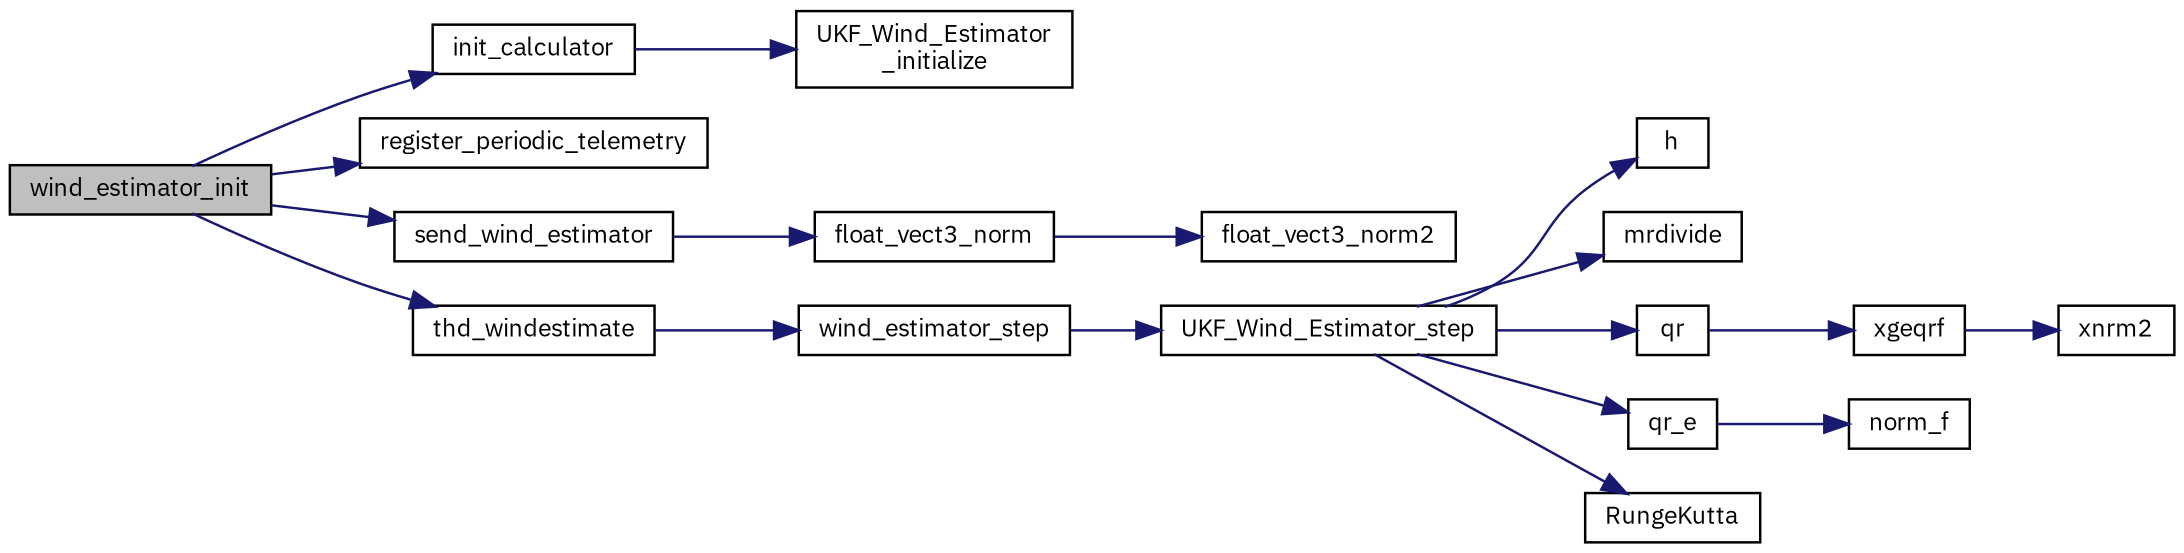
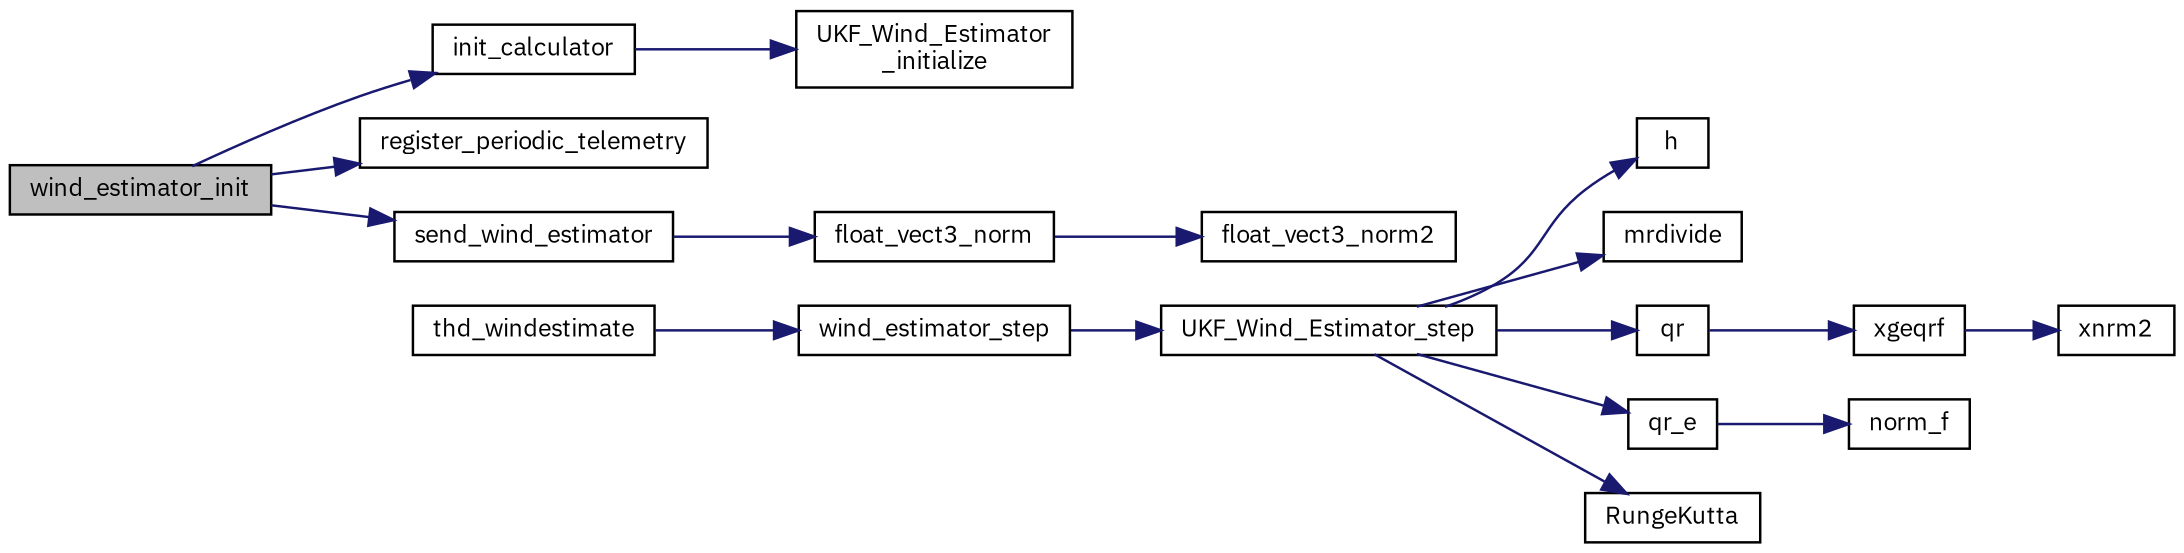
  digraph {
    fontname="IBM Plex Sans"
    rankdir=LR
    node [color=black fillcolor=white fontname="IBM Plex Sans" fontsize=10 shape=record style=filled]
    edge [color=midnightblue fontname="IBM Plex Sans" fontsize=10 labelfontname=FreeSans labelfontsize=10 style=solid]
    n1 [fillcolor=grey75 fontcolor=black height=0.2 label=wind_estimator_init width=0.4]
    n2 [height=0.2 label=init_calculator width=0.4]
    n3 [height=0.2 label=register_periodic_telemetry width=0.4]
    n4 [height=0.2 label=send_wind_estimator width=0.4]
    n5 [height=0.2 label=thd_windestimate width=0.4]
    n6 [height=0.2 label="UKF_Wind_Estimator\l_initialize" width=0.4]
    n7 [height=0.2 label=float_vect3_norm width=0.4]
    n8 [height=0.2 label=wind_estimator_step width=0.4]
    n9 [height=0.2 label=float_vect3_norm2 width=0.4]
    n10 [height=0.2 label=UKF_Wind_Estimator_step width=0.4]
    n11 [height=0.2 label=h width=0.4]
    n12 [height=0.2 label=mrdivide width=0.4]
    n13 [height=0.2 label=qr width=0.4]
    n14 [height=0.2 label=qr_e width=0.4]
    n15 [height=0.2 label=RungeKutta width=0.4]
    n16 [height=0.2 label=xgeqrf width=0.4]
    n17 [height=0.2 label=norm_f width=0.4]
    n18 [height=0.2 label=xnrm2 width=0.4]
    n1 -> n2
    n1 -> n3
    n1 -> n4
-   n1 -> n5
    n2 -> n6
    n4 -> n7
    n5 -> n8
    n7 -> n9
    n8 -> n10
    n10 -> n11
    n10 -> n12
    n10 -> n13
    n10 -> n14
    n10 -> n15
    n13 -> n16
    n14 -> n17
    n16 -> n18
  }
